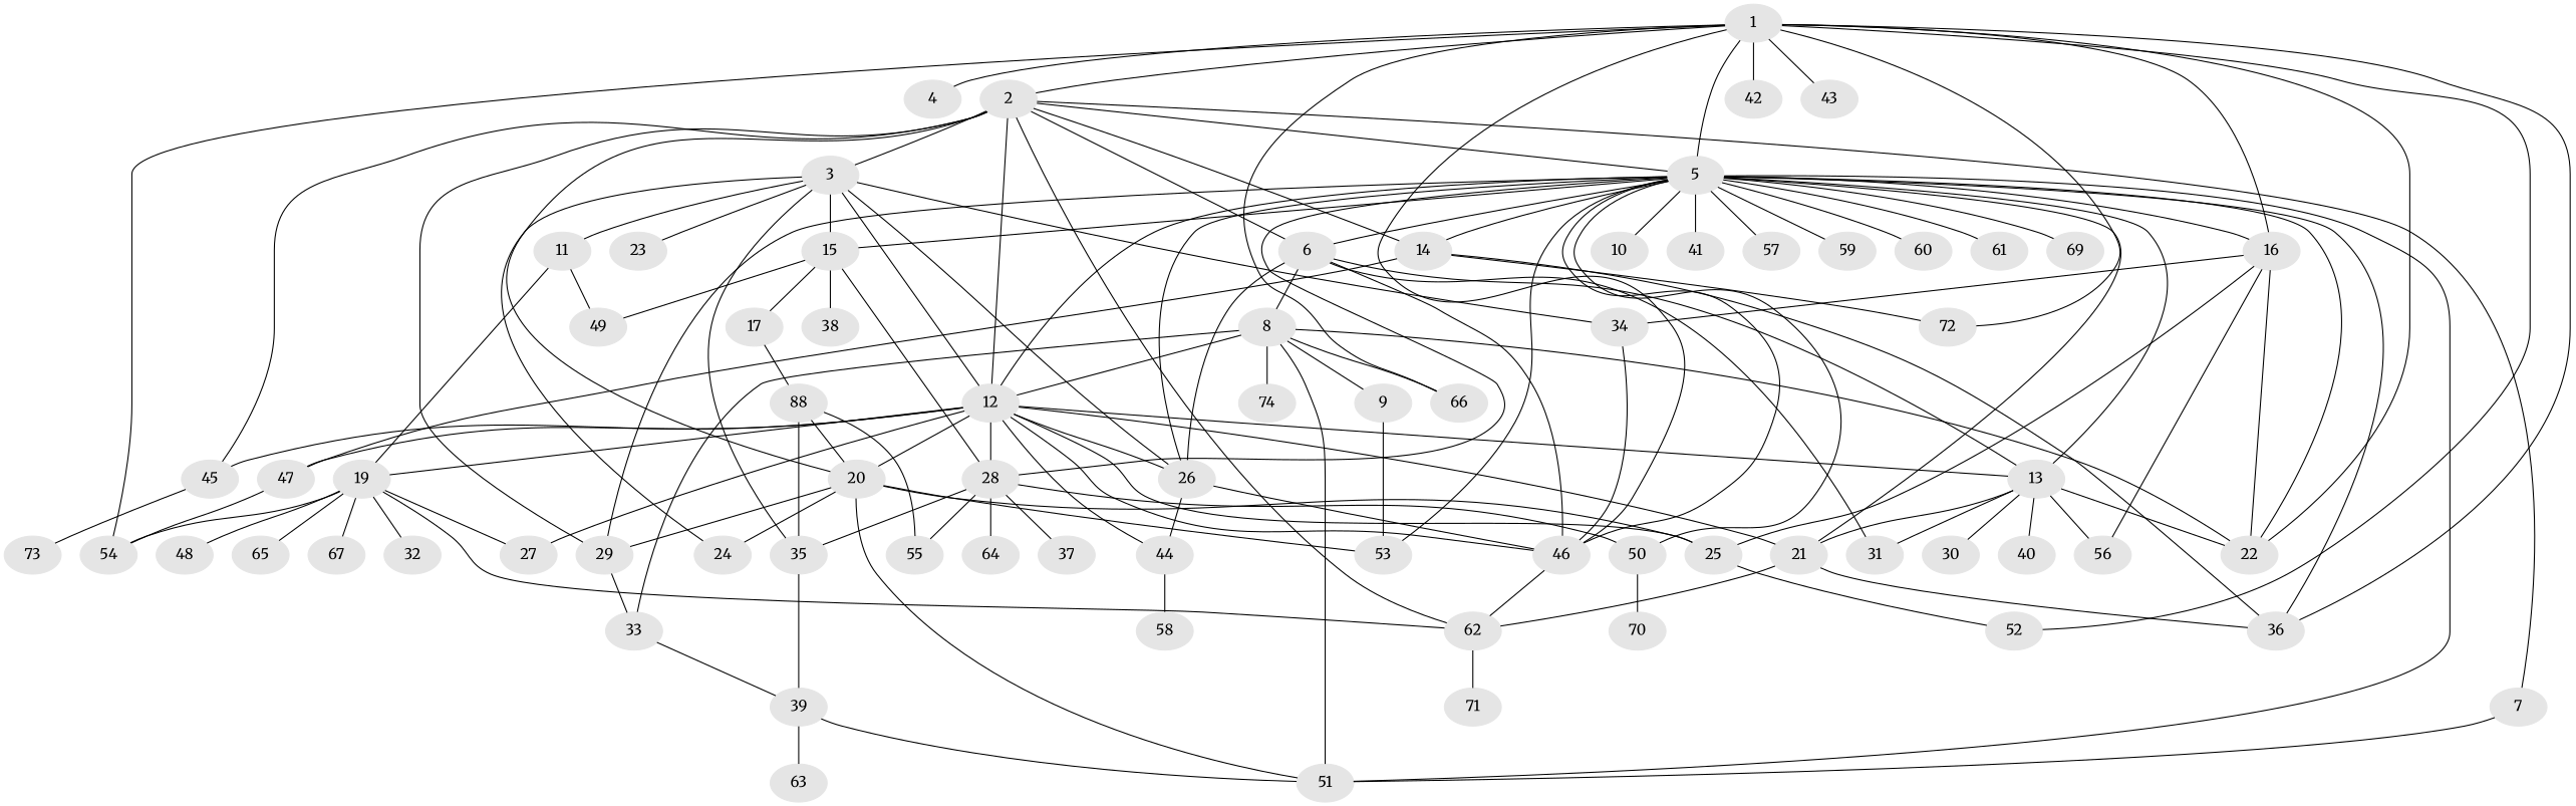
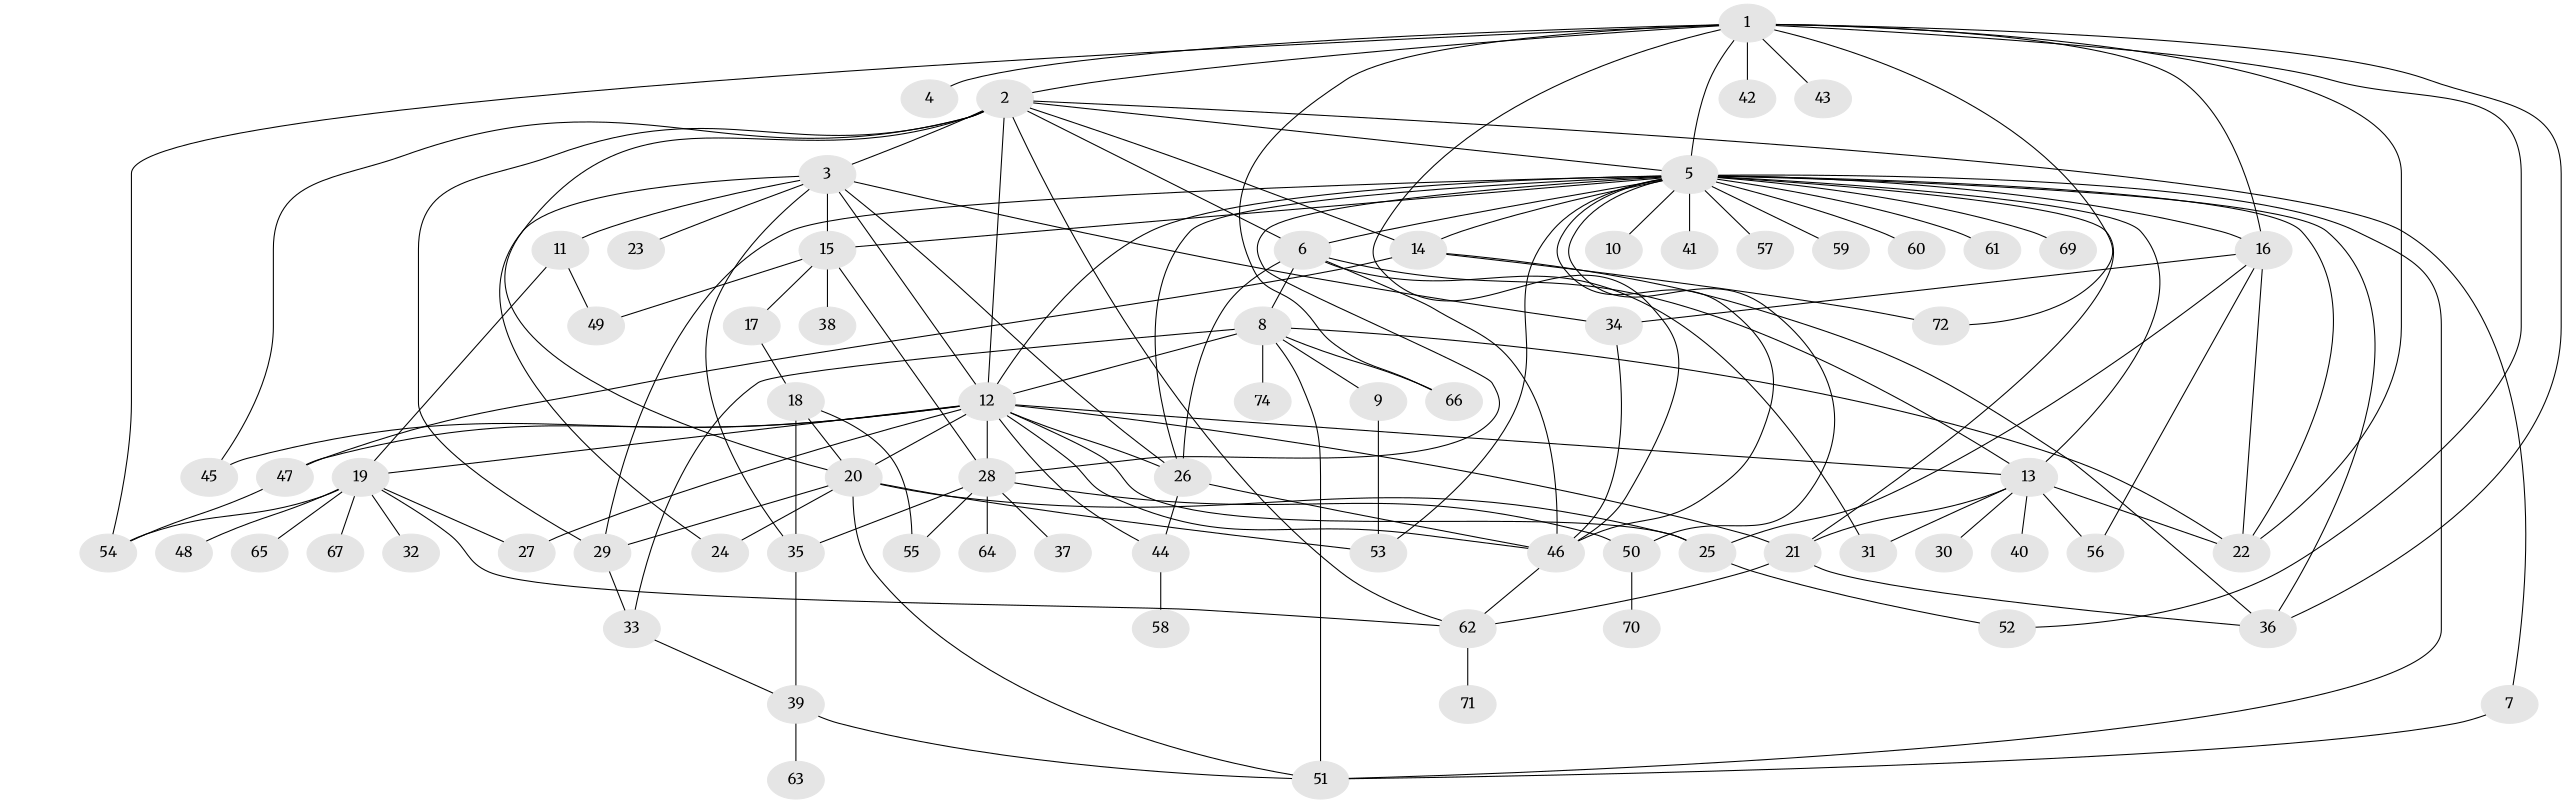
  graph {
    fontname=Merriweather
    node [color=gray90 fontname=Merriweather style=filled]
    edge [fontname=Merriweather weight=1.0]
    1
    2
    4
    5
    16
    22
    36
    42
    43
    46
    52
    54
    66
    72
    3
    6
    7
    12
    14
    20
    29
    45
    62
    15
    26
    10
    13
    21
    28
    41
    50
    51
    53
    57
    59
    60
    61
    69
    34
    25
    56
    11
    23
    24
    35
    8
    31
    19
    27
    44
    47
    33
-   73
    71
    49
    17
    38
    39
    30
    40
    55
    37
    64
    70
    9
    74
    32
    48
    65
    67
    58
-   18 [label=88]
+   18
    63
    1 -- 2
    1 -- 4
    1 -- 5
    1 -- 16
    1 -- 22
    1 -- 36
    1 -- 42
    1 -- 43
    1 -- 46
    1 -- 52
    1 -- 54
    1 -- 66
    1 -- 72
    2 -- 5
    2 -- 3
    2 -- 6
    2 -- 7
    2 -- 12
    2 -- 14
    2 -- 20
    2 -- 29 [weight=4.0]
    2 -- 45
    2 -- 62
    5 -- 16 [weight=2.0]
    5 -- 22
    5 -- 36
    5 -- 46
    5 -- 6
    5 -- 12
    5 -- 14
    5 -- 29
    5 -- 15
    5 -- 26
    5 -- 10
    5 -- 13
    5 -- 21
    5 -- 28
    5 -- 41
    5 -- 50
    5 -- 51
    5 -- 53
    5 -- 57
    5 -- 59
    5 -- 60
    5 -- 61
    5 -- 69
    16 -- 22
    16 -- 34 [weight=3.0]
    16 -- 25
    16 -- 56
    46 -- 62
    3 -- 12
    3 -- 15
    3 -- 26
    3 -- 34
    3 -- 11
    3 -- 23
    3 -- 24
    3 -- 35
    6 -- 46
    6 -- 26 [weight=8.0]
    6 -- 13
    6 -- 8
    6 -- 31
    7 -- 51
    12 -- 46
    12 -- 20
    12 -- 45
    12 -- 26
    12 -- 13
    12 -- 21
    12 -- 28 [weight=12.0]
    12 -- 25
    12 -- 19
    12 -- 27
    12 -- 44
    12 -- 47
    14 -- 36
    14 -- 72
    14 -- 47
    20 -- 29
    20 -- 51
    20 -- 53
    20 -- 25 [weight=2.0]
    20 -- 24 [weight=2.0]
    29 -- 33 [weight=2.0]
-   45 -- 73
    62 -- 71
    15 -- 28
    15 -- 49
    15 -- 17
    15 -- 38
    26 -- 46
    26 -- 44
    13 -- 22
    13 -- 21
    13 -- 56
    13 -- 31
    13 -- 30
    13 -- 40
    21 -- 36
    21 -- 62
    28 -- 50
    28 -- 35
    28 -- 55
    28 -- 37
    28 -- 64
    50 -- 70
    34 -- 46
    25 -- 52
    11 -- 19
    11 -- 49
    35 -- 39
    8 -- 22
    8 -- 66
    8 -- 12
    8 -- 51
    8 -- 33
    8 -- 9
    8 -- 74
    19 -- 54
    19 -- 62
    19 -- 27
    19 -- 32
    19 -- 48
    19 -- 65
    19 -- 67
    44 -- 58
    47 -- 54 [weight=2.0]
    33 -- 39
    17 -- 18 [weight=3.0]
    39 -- 51
    39 -- 63
    9 -- 53
    18 -- 20
    18 -- 35
    18 -- 55
  }
